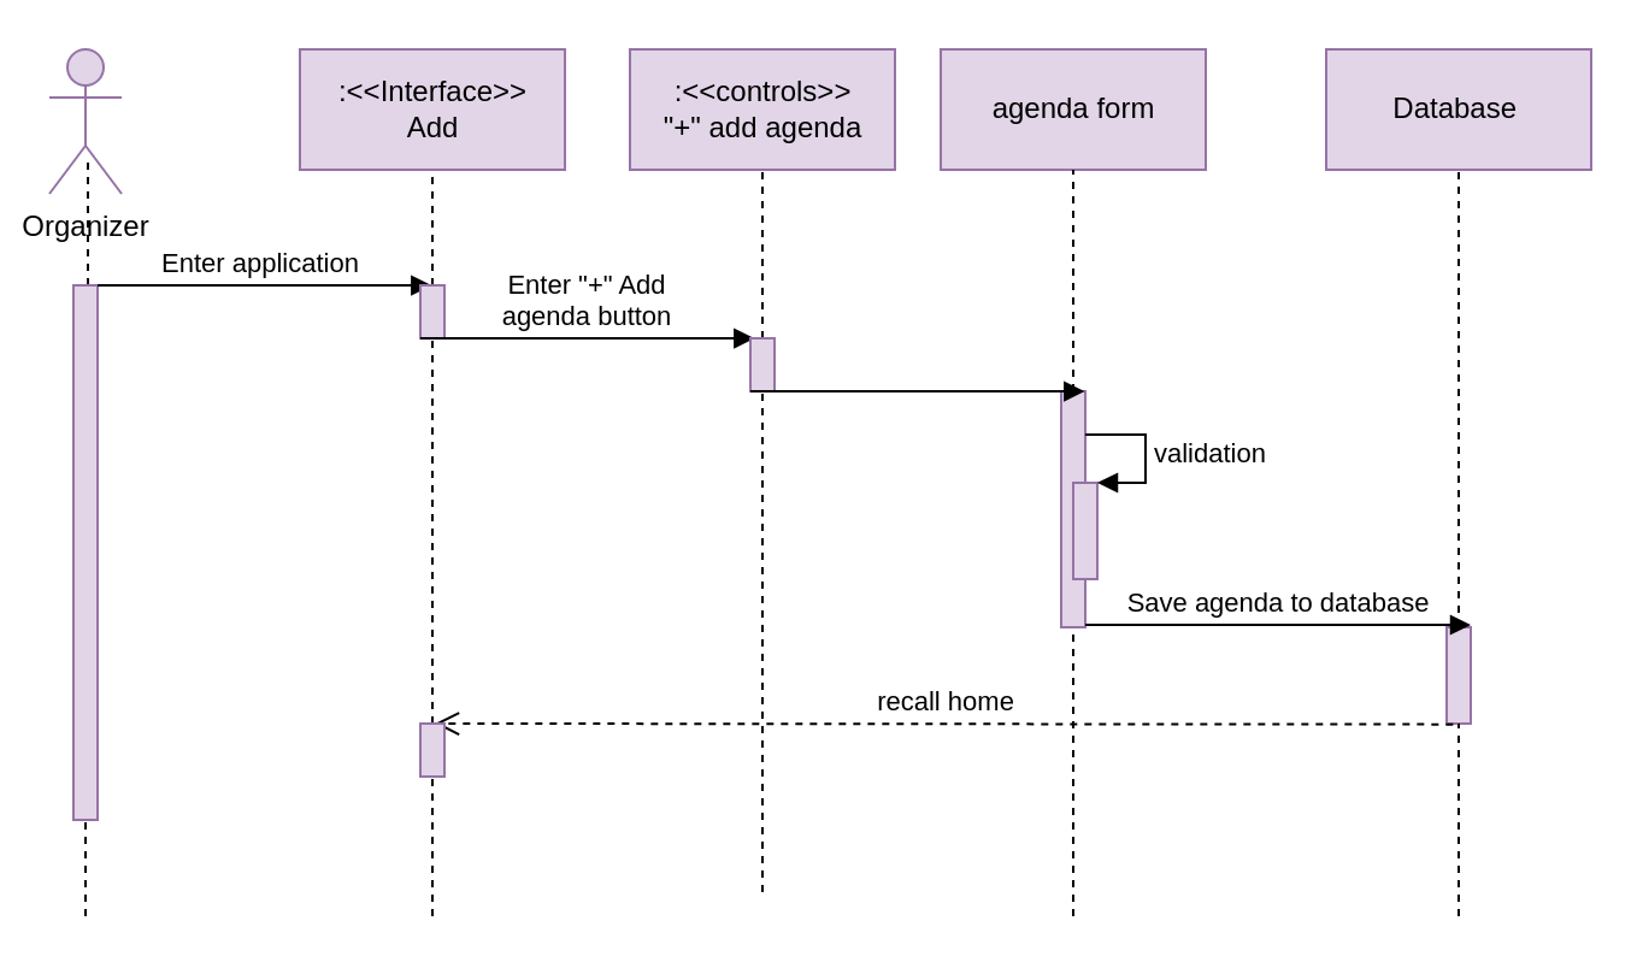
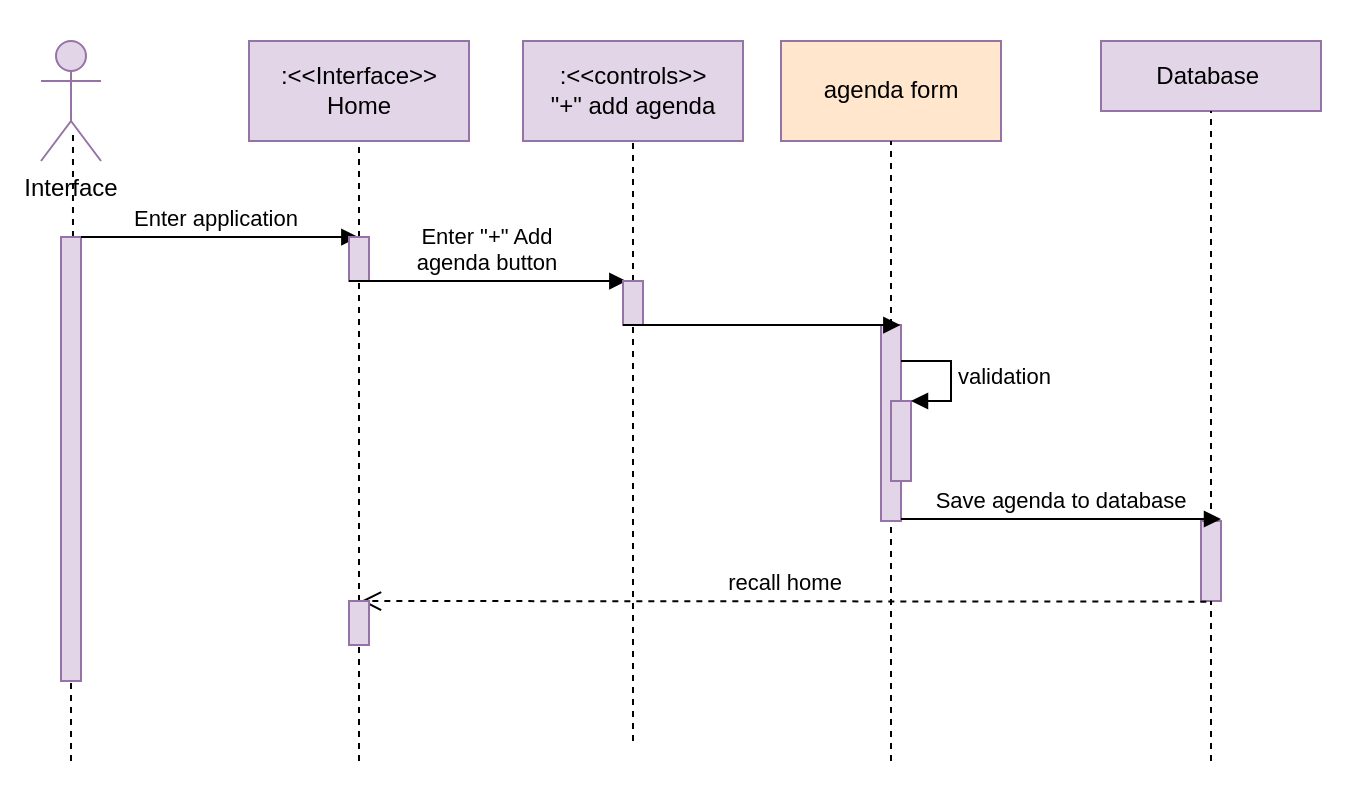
  <mxCell id="0" />
  <mxCell id="1" parent="0" />
- <mxCell id="2" value="Organizer" style="shape=umlActor;verticalLabelPosition=bottom;verticalAlign=top;html=1;fillColor=#e1d5e7;strokeColor=#9673a6;" parent="1" vertex="1"><mxGeometry x="20" y="20" width="30" height="60" as="geometry" /></mxCell>
- <mxCell id="3" value=":&amp;lt;&amp;lt;Interface&amp;gt;&amp;gt;&lt;br&gt;Add" style="html=1;fillColor=#e1d5e7;strokeColor=#9673a6;" parent="1" vertex="1"><mxGeometry x="124" y="20" width="110" height="50" as="geometry" /></mxCell>
+ <mxCell id="2" value="Interface" style="shape=umlActor;verticalLabelPosition=bottom;verticalAlign=top;html=1;fillColor=#e1d5e7;strokeColor=#9673a6;" parent="1" vertex="1"><mxGeometry x="20" y="20" width="30" height="60" as="geometry" /></mxCell>
+ <mxCell id="3" value=":&amp;lt;&amp;lt;Interface&amp;gt;&amp;gt;&lt;br&gt;Home" style="html=1;fillColor=#e1d5e7;strokeColor=#9673a6;" parent="1" vertex="1"><mxGeometry x="124" y="20" width="110" height="50" as="geometry" /></mxCell>
  <mxCell id="4" value=":&amp;lt;&amp;lt;controls&amp;gt;&amp;gt;&lt;br&gt;&quot;+&quot; add agenda" style="html=1;fillColor=#e1d5e7;strokeColor=#9673a6;" parent="1" vertex="1"><mxGeometry x="261" y="20" width="110" height="50" as="geometry" /></mxCell>
- <mxCell id="5" value="agenda form" style="html=1;fillColor=#e1d5e7;strokeColor=#9673a6;" parent="1" vertex="1"><mxGeometry x="390" y="20" width="110" height="50" as="geometry" /></mxCell>
- <mxCell id="6" value="Database&amp;nbsp;" style="html=1;fillColor=#e1d5e7;strokeColor=#9673a6;" parent="1" vertex="1"><mxGeometry x="550" y="20" width="110" height="50" as="geometry" /></mxCell>
+ <mxCell id="5" value="agenda form" style="html=1;fillColor=#ffe6cc;strokeColor=#9673a6;" parent="1" vertex="1"><mxGeometry x="390" y="20" width="110" height="50" as="geometry" /></mxCell>
+ <mxCell id="6" value="Database&amp;nbsp;" style="html=1;fillColor=#e1d5e7;strokeColor=#9673a6;" parent="1" vertex="1"><mxGeometry x="550" y="20" width="110" height="35" as="geometry" /></mxCell>
  <mxCell id="7" value="" style="endArrow=none;dashed=1;html=1;entryX=0.533;entryY=0.761;entryDx=0;entryDy=0;entryPerimeter=0;" parent="1" source="12" target="2" edge="1"><mxGeometry width="50" height="50" relative="1" as="geometry"><mxPoint x="35.44" y="561" as="sourcePoint" /><mxPoint x="34.5" y="90" as="targetPoint" /></mxGeometry></mxCell>
  <mxCell id="8" value="" style="endArrow=none;dashed=1;html=1;entryX=0.5;entryY=1;entryDx=0;entryDy=0;" parent="1" source="15" target="3" edge="1"><mxGeometry width="50" height="50" relative="1" as="geometry"><mxPoint x="179" y="540" as="sourcePoint" /><mxPoint x="190.55" y="90" as="targetPoint" /></mxGeometry></mxCell>
  <mxCell id="9" value="" style="endArrow=none;dashed=1;html=1;entryX=0.5;entryY=1;entryDx=0;entryDy=0;" parent="1" source="18" target="4" edge="1"><mxGeometry width="50" height="50" relative="1" as="geometry"><mxPoint x="316" y="540" as="sourcePoint" /><mxPoint x="310.5" y="70" as="targetPoint" /></mxGeometry></mxCell>
  <mxCell id="10" value="" style="endArrow=none;dashed=1;html=1;entryX=0.5;entryY=1;entryDx=0;entryDy=0;" parent="1" source="20" target="5" edge="1"><mxGeometry width="50" height="50" relative="1" as="geometry"><mxPoint x="445" y="540" as="sourcePoint" /><mxPoint x="450" y="70" as="targetPoint" /></mxGeometry></mxCell>
  <mxCell id="11" value="" style="endArrow=none;dashed=1;html=1;entryX=0.5;entryY=1;entryDx=0;entryDy=0;" parent="1" source="24" target="6" edge="1"><mxGeometry width="50" height="50" relative="1" as="geometry"><mxPoint x="605" y="540" as="sourcePoint" /><mxPoint x="580" y="40" as="targetPoint" /></mxGeometry></mxCell>
  <mxCell id="12" value="" style="html=1;points=[];perimeter=orthogonalPerimeter;fillColor=#e1d5e7;strokeColor=#9673a6;" parent="1" vertex="1"><mxGeometry x="30" y="118" width="10" height="222" as="geometry" /></mxCell>
  <mxCell id="13" value="" style="endArrow=none;dashed=1;html=1;" parent="1" edge="1"><mxGeometry width="50" height="50" relative="1" as="geometry"><mxPoint x="35" y="380" as="sourcePoint" /><mxPoint x="35" y="340" as="targetPoint" /></mxGeometry></mxCell>
  <mxCell id="14" value="Enter application&amp;nbsp;" style="html=1;verticalAlign=bottom;endArrow=block;entryX=0.467;entryY=0.001;entryDx=0;entryDy=0;entryPerimeter=0;" parent="1" target="15" edge="1"><mxGeometry width="80" relative="1" as="geometry"><mxPoint x="40" y="118" as="sourcePoint" /><mxPoint x="160" y="118" as="targetPoint" /></mxGeometry></mxCell>
  <mxCell id="15" value="" style="html=1;points=[];perimeter=orthogonalPerimeter;fillColor=#e1d5e7;strokeColor=#9673a6;" parent="1" vertex="1"><mxGeometry x="174" y="118" width="10" height="22" as="geometry" /></mxCell>
  <mxCell id="16" value="" style="endArrow=none;dashed=1;html=1;entryX=0.5;entryY=1;entryDx=0;entryDy=0;" parent="1" source="27" target="15" edge="1"><mxGeometry width="50" height="50" relative="1" as="geometry"><mxPoint x="179" y="540" as="sourcePoint" /><mxPoint x="179" y="70" as="targetPoint" /></mxGeometry></mxCell>
  <mxCell id="17" value="Enter &quot;+&quot; Add&lt;br&gt;&amp;nbsp;agenda button&amp;nbsp;" style="html=1;verticalAlign=bottom;endArrow=block;entryX=0.467;entryY=0.001;entryDx=0;entryDy=0;entryPerimeter=0;" parent="1" edge="1"><mxGeometry width="80" relative="1" as="geometry"><mxPoint x="174" y="140" as="sourcePoint" /><mxPoint x="312.67" y="140.022" as="targetPoint" /></mxGeometry></mxCell>
  <mxCell id="18" value="" style="html=1;points=[];perimeter=orthogonalPerimeter;fillColor=#e1d5e7;strokeColor=#9673a6;" parent="1" vertex="1"><mxGeometry x="311" y="140" width="10" height="22" as="geometry" /></mxCell>
  <mxCell id="19" value="" style="endArrow=none;dashed=1;html=1;entryX=0.5;entryY=1;entryDx=0;entryDy=0;" parent="1" target="18" edge="1"><mxGeometry width="50" height="50" relative="1" as="geometry"><mxPoint x="316" y="370" as="sourcePoint" /><mxPoint x="316" y="70" as="targetPoint" /></mxGeometry></mxCell>
  <mxCell id="20" value="" style="html=1;points=[];perimeter=orthogonalPerimeter;fillColor=#e1d5e7;strokeColor=#9673a6;" parent="1" vertex="1"><mxGeometry x="440" y="162" width="10" height="98" as="geometry" /></mxCell>
  <mxCell id="21" value="" style="endArrow=none;dashed=1;html=1;entryX=0.5;entryY=1;entryDx=0;entryDy=0;" parent="1" target="20" edge="1"><mxGeometry width="50" height="50" relative="1" as="geometry"><mxPoint x="445" y="380" as="sourcePoint" /><mxPoint x="445" y="70" as="targetPoint" /></mxGeometry></mxCell>
  <mxCell id="22" value="" style="html=1;points=[];perimeter=orthogonalPerimeter;fillColor=#e1d5e7;strokeColor=#9673a6;" parent="1" vertex="1"><mxGeometry x="445" y="200" width="10" height="40" as="geometry" /></mxCell>
  <mxCell id="23" value="validation" style="edgeStyle=orthogonalEdgeStyle;html=1;align=left;spacingLeft=2;endArrow=block;rounded=0;entryX=1;entryY=0;" parent="1" target="22" edge="1"><mxGeometry relative="1" as="geometry"><mxPoint x="450" y="180" as="sourcePoint" /><Array as="points"><mxPoint x="475" y="180" /></Array></mxGeometry></mxCell>
  <mxCell id="24" value="" style="html=1;points=[];perimeter=orthogonalPerimeter;fillColor=#e1d5e7;strokeColor=#9673a6;" parent="1" vertex="1"><mxGeometry x="600" y="260" width="10" height="40" as="geometry" /></mxCell>
  <mxCell id="25" value="" style="endArrow=none;dashed=1;html=1;entryX=0.5;entryY=1;entryDx=0;entryDy=0;" parent="1" target="24" edge="1"><mxGeometry width="50" height="50" relative="1" as="geometry"><mxPoint x="605" y="380" as="sourcePoint" /><mxPoint x="605" y="70" as="targetPoint" /></mxGeometry></mxCell>
  <mxCell id="26" value="recall home" style="html=1;verticalAlign=bottom;endArrow=open;dashed=1;endSize=8;exitX=0.267;exitY=1.008;exitDx=0;exitDy=0;exitPerimeter=0;" parent="1" source="24" edge="1"><mxGeometry relative="1" as="geometry"><mxPoint x="590" y="300" as="sourcePoint" /><mxPoint x="180" y="300" as="targetPoint" /></mxGeometry></mxCell>
  <mxCell id="27" value="" style="html=1;points=[];perimeter=orthogonalPerimeter;fillColor=#e1d5e7;strokeColor=#9673a6;" parent="1" vertex="1"><mxGeometry x="174" y="300" width="10" height="22" as="geometry" /></mxCell>
  <mxCell id="28" value="" style="endArrow=none;dashed=1;html=1;entryX=0.5;entryY=1;entryDx=0;entryDy=0;" parent="1" target="27" edge="1"><mxGeometry width="50" height="50" relative="1" as="geometry"><mxPoint x="179" y="380" as="sourcePoint" /><mxPoint x="179" y="140" as="targetPoint" /></mxGeometry></mxCell>
  <mxCell id="29" value="" style="html=1;verticalAlign=bottom;endArrow=block;entryX=0.467;entryY=0.001;entryDx=0;entryDy=0;entryPerimeter=0;" parent="1" edge="1"><mxGeometry width="80" relative="1" as="geometry"><mxPoint x="311" y="162" as="sourcePoint" /><mxPoint x="449.67" y="162.022" as="targetPoint" /></mxGeometry></mxCell>
  <mxCell id="30" value="Save agenda to database" style="html=1;verticalAlign=bottom;endArrow=block;" parent="1" edge="1"><mxGeometry width="80" relative="1" as="geometry"><mxPoint x="450" y="259" as="sourcePoint" /><mxPoint x="610" y="259" as="targetPoint" /></mxGeometry></mxCell>
